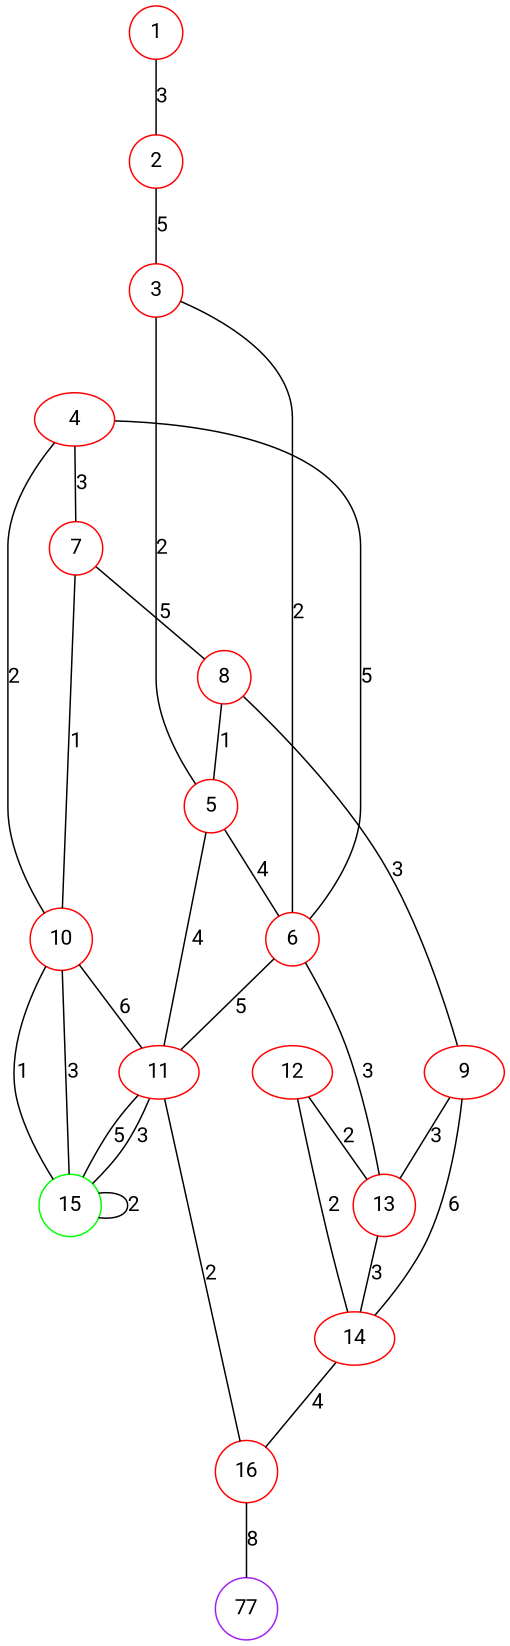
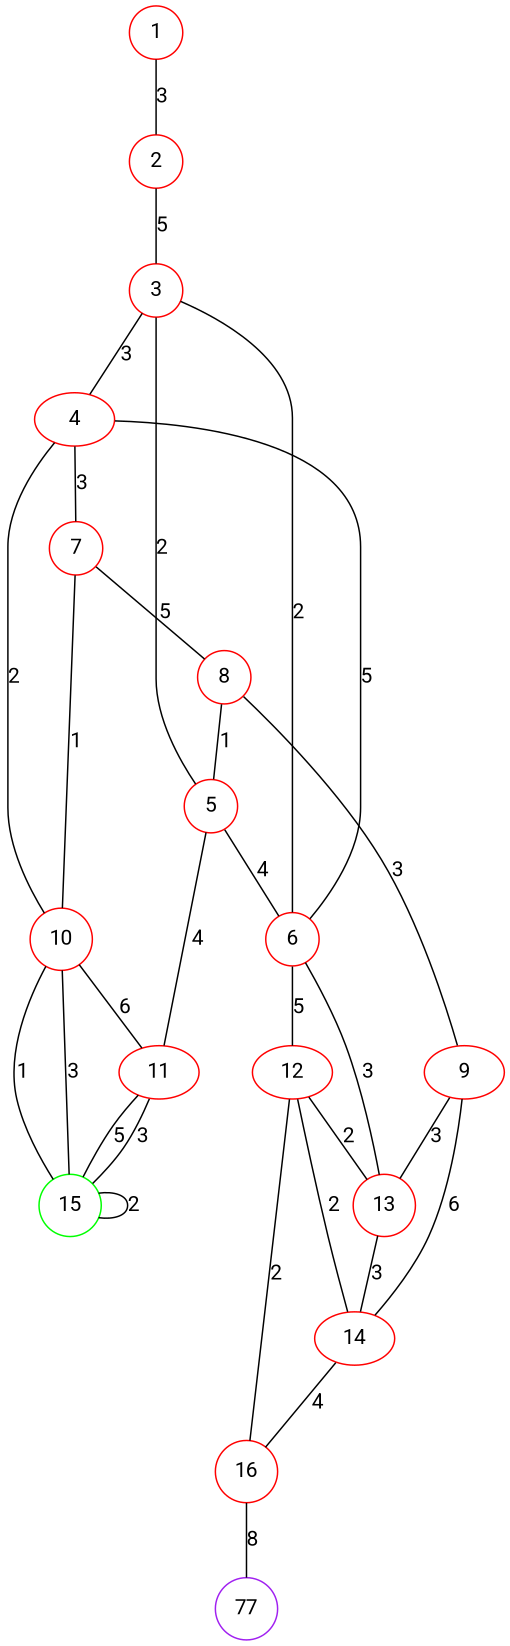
  graph {
    fontname=Roboto
    node [color=red fontname=Roboto shape=circle weight=1]
    edge [fontname=Roboto]
    1
    2
    3
    4 [shape=ellipse]
    5
    6
    7
    10
    11 [shape=ellipse]
    12 [shape=ellipse]
    13
    8
    15 [color=green weight=2]
    14 [shape=ellipse]
    16
    9 [shape=ellipse]
    n17 [color=purple label=77 weight=4]
    1 -- 2 [label=3]
    2 -- 3 [label=5]
+   3 -- 4 [label=3]
    3 -- 5 [label=2]
    3 -- 6 [label=2]
    4 -- 6 [label=5]
    4 -- 7 [label=3]
    4 -- 10 [label=2]
    5 -- 6 [label=4]
    5 -- 11 [label=4]
-   6 -- 11 [label=5]
+   6 -- 12 [label=5]
    6 -- 13 [label=3]
    7 -- 10 [label=1]
    7 -- 8 [label=5]
    10 -- 11 [label=6]
    10 -- 15 [label=1]
    10 -- 15 [label=3]
    11 -- 15 [label=5]
    11 -- 15 [label=3]
    12 -- 13 [label=2]
    12 -- 14 [label=2]
-   11 -- 16 [label=2]
+   12 -- 16 [label=2]
    13 -- 14 [label=3]
    8 -- 5 [label=1]
    8 -- 9 [label=3]
    15 -- 15 [label=2]
    14 -- 16 [label=4]
    16 -- n17 [label=8]
    9 -- 13 [label=3]
    9 -- 14 [label=6]
  }
